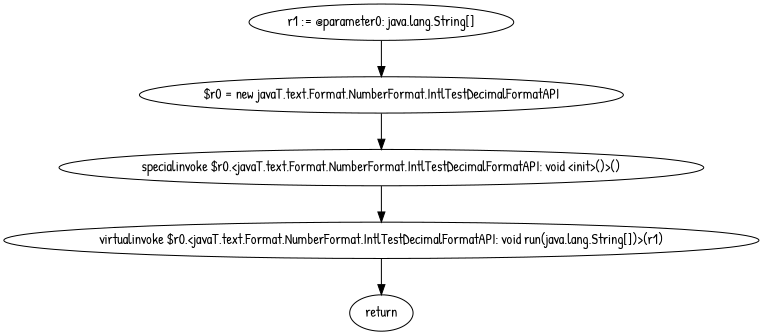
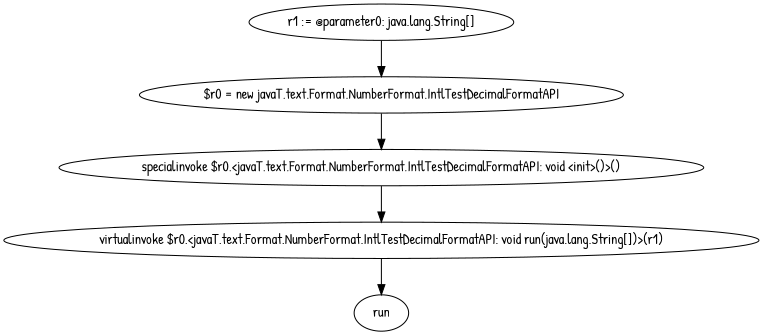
  digraph {
    fontname="Patrick Hand"
    node [fontname="Patrick Hand"]
    edge [fontname="Patrick Hand"]
    "r1 := @parameter0: java.lang.String[]"
    "$r0 = new javaT.text.Format.NumberFormat.IntlTestDecimalFormatAPI"
    "specialinvoke $r0.<javaT.text.Format.NumberFormat.IntlTestDecimalFormatAPI: void <init>()>()"
    "virtualinvoke $r0.<javaT.text.Format.NumberFormat.IntlTestDecimalFormatAPI: void run(java.lang.String[])>(r1)"
-   return
+   return [label=run]
    "r1 := @parameter0: java.lang.String[]" -> "$r0 = new javaT.text.Format.NumberFormat.IntlTestDecimalFormatAPI"
    "$r0 = new javaT.text.Format.NumberFormat.IntlTestDecimalFormatAPI" -> "specialinvoke $r0.<javaT.text.Format.NumberFormat.IntlTestDecimalFormatAPI: void <init>()>()"
    "specialinvoke $r0.<javaT.text.Format.NumberFormat.IntlTestDecimalFormatAPI: void <init>()>()" -> "virtualinvoke $r0.<javaT.text.Format.NumberFormat.IntlTestDecimalFormatAPI: void run(java.lang.String[])>(r1)"
    "virtualinvoke $r0.<javaT.text.Format.NumberFormat.IntlTestDecimalFormatAPI: void run(java.lang.String[])>(r1)" -> return
  }
